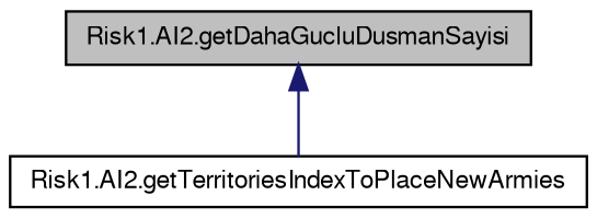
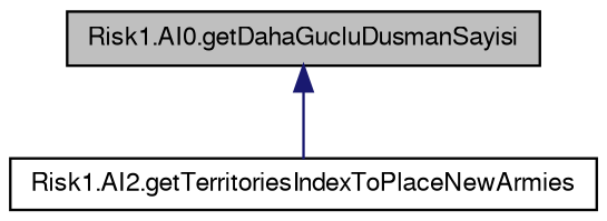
  digraph {
    rankdir=TB
    node [color=black fontname=FreeSans fontsize=10 shape=record]
-   n1 [fillcolor=grey75 fontcolor=black height=0.2 label="Risk1.AI2.getDahaGucluDusmanSayisi" style=filled width=0.4]
+   n1 [fillcolor=grey75 fontcolor=black height=0.2 label="Risk1.AI0.getDahaGucluDusmanSayisi" style=filled width=0.4]
    n2 [height=0.2 label="Risk1.AI2.getTerritoriesIndexToPlaceNewArmies" width=0.4]
    n1 -> n2 [color=midnightblue dir=back fontname=FreeSans fontsize=10 labelfontname=FreeSans labelfontsize=10 style=solid]
  }
